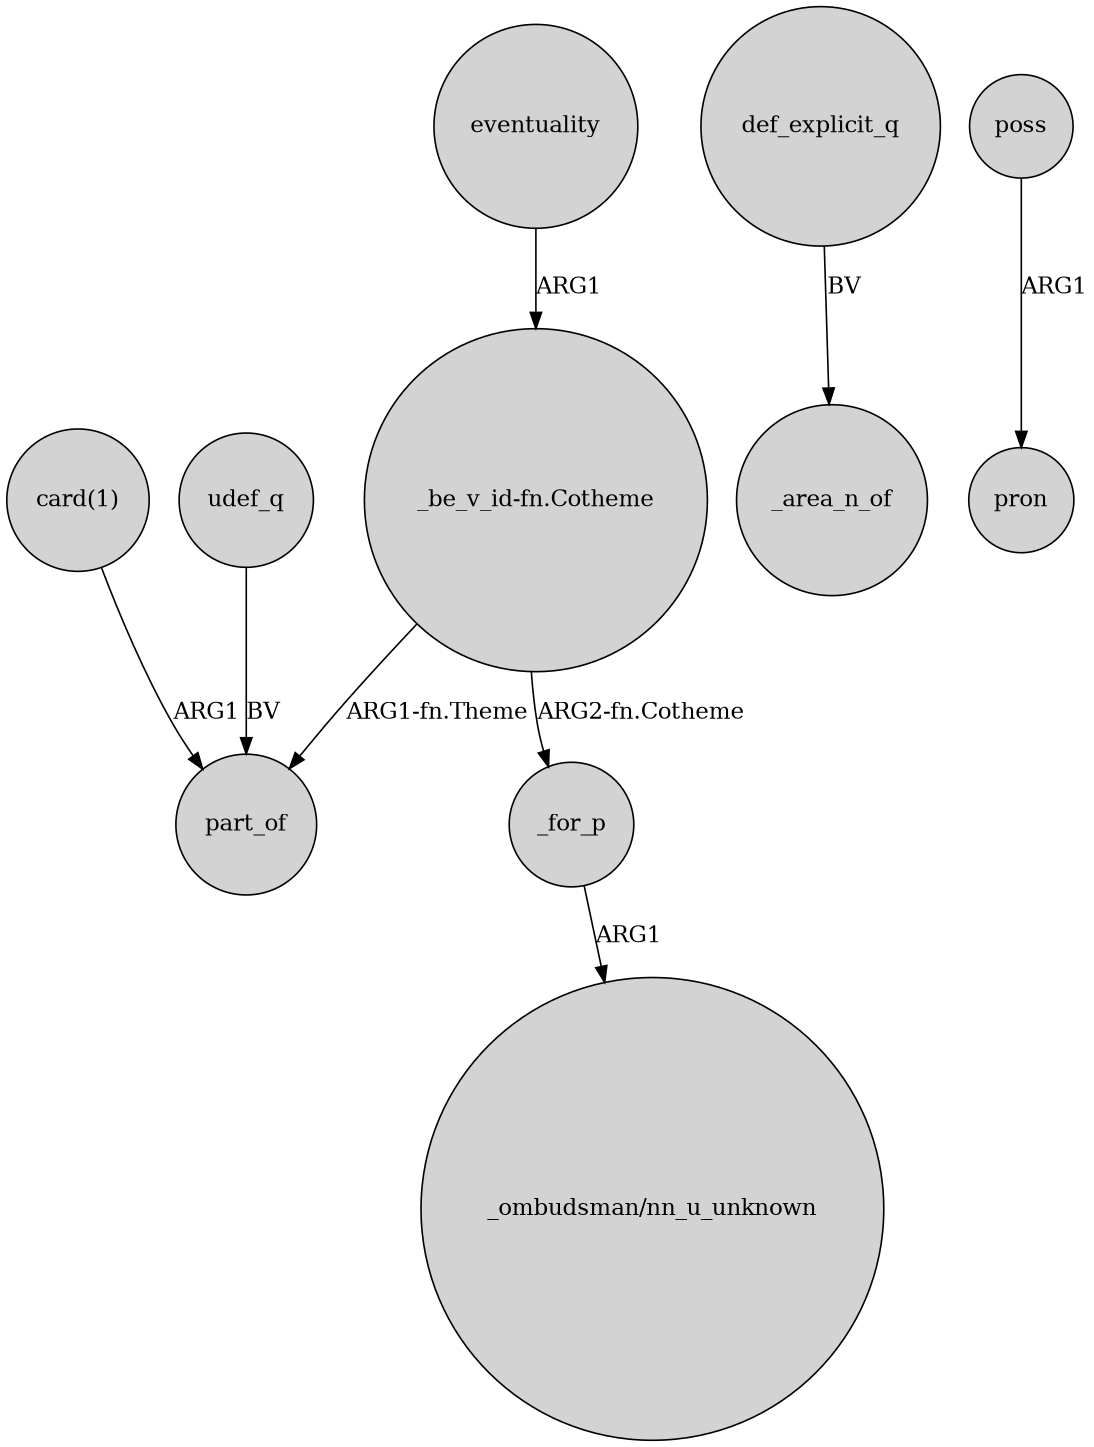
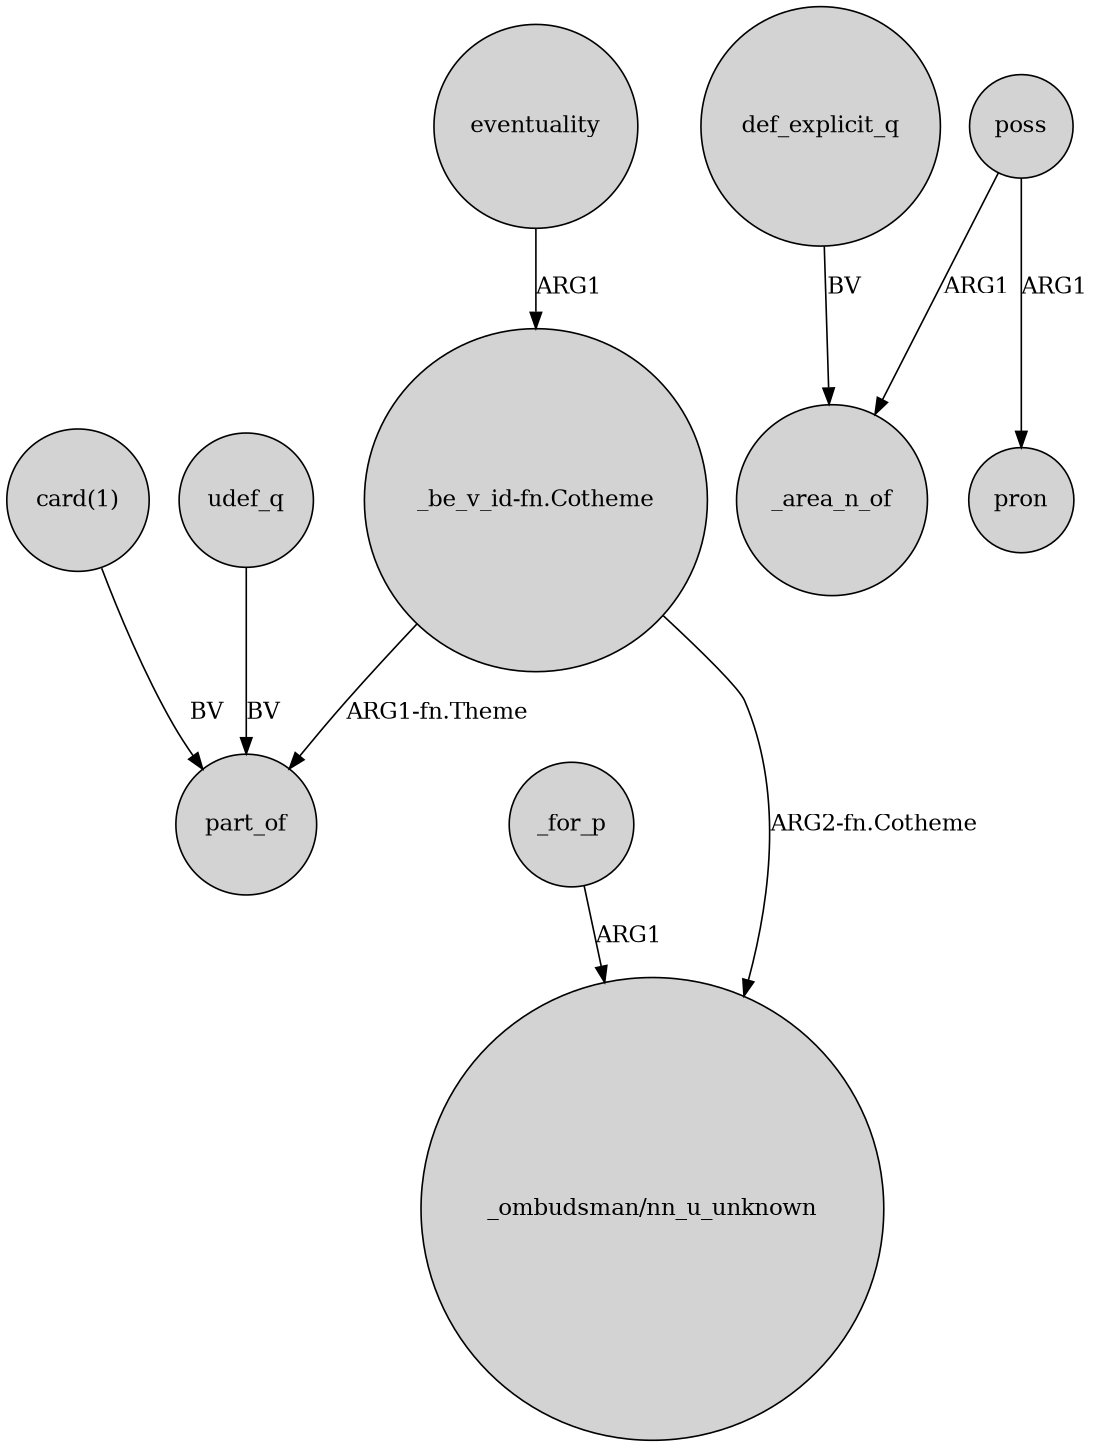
  digraph {
    node [shape=circle style=filled]
    _for_p
    "_ombudsman/nn_u_unknown"
    def_explicit_q
    _area_n_of
    "_be_v_id-fn.Cotheme"
    part_of
    eventuality
    poss
    pron
    "card(1)"
    udef_q
    _for_p -> "_ombudsman/nn_u_unknown" [label=ARG1]
    def_explicit_q -> _area_n_of [label=BV]
-   "_be_v_id-fn.Cotheme" -> _for_p [label="ARG2-fn.Cotheme"]
+   "_be_v_id-fn.Cotheme" -> "_ombudsman/nn_u_unknown" [label="ARG2-fn.Cotheme"]
    "_be_v_id-fn.Cotheme" -> part_of [label="ARG1-fn.Theme"]
    eventuality -> "_be_v_id-fn.Cotheme" [label=ARG1]
+   poss -> _area_n_of [label=ARG1]
    poss -> pron [label=ARG1]
-   "card(1)" -> part_of [label=ARG1]
+   "card(1)" -> part_of [label=BV]
    udef_q -> part_of [label=BV]
  }
